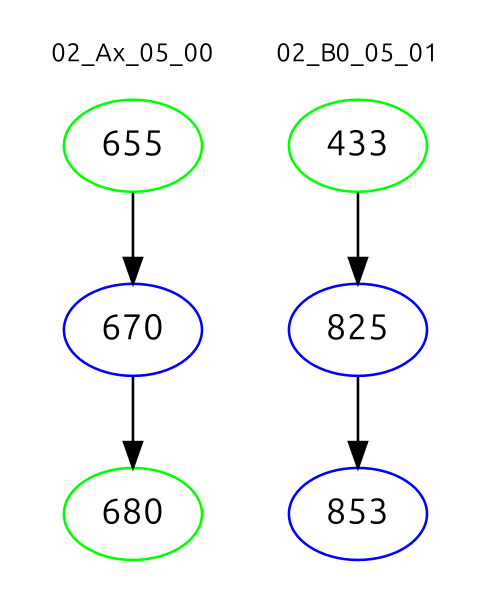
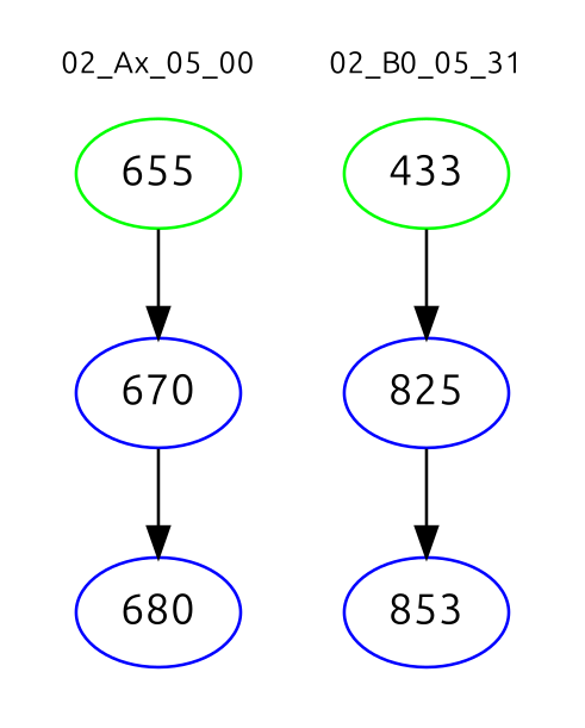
  digraph {
    fontname=Ubuntu
    node [color=blue fontname=Ubuntu]
    edge [color=black fontname=Ubuntu]
    n1 [color=green label=655]
    n2 [label=670]
-   n3 [color=green label=680]
+   n3 [label=680]
    n4 [color=green label=433]
    n5 [label=825]
    n6 [label=853]
    subgraph cluster_1 {
      color=white
      fontsize=10
      label="02_Ax_05_00"
      n1
      n2
      n3
    }
    subgraph cluster_2 {
      color=white
      fontsize=10
-     label="02_B0_05_01"
+     label="02_B0_05_31"
      n4
      n5
      n6
    }
    n1 -> n2
    n2 -> n3
    n4 -> n5
    n5 -> n6
  }
